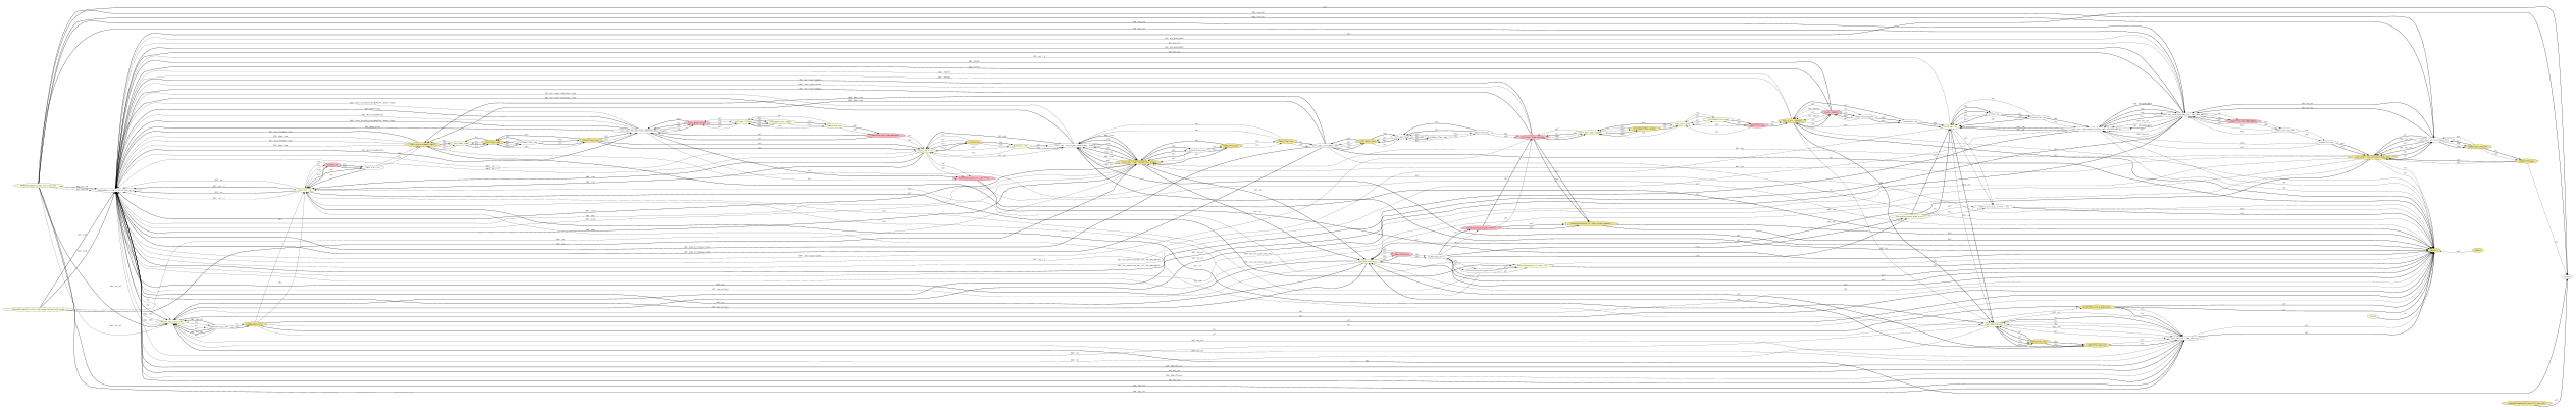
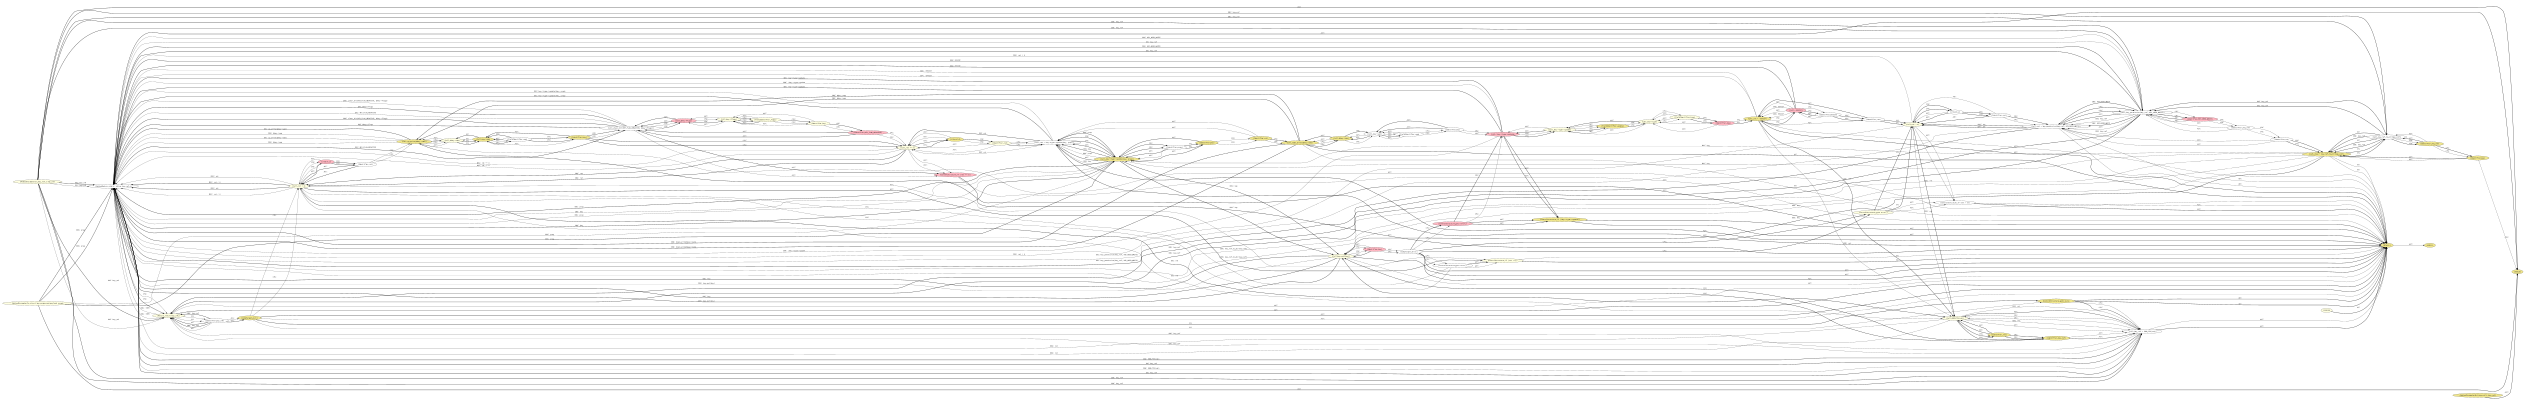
  digraph {
    fontname="Source Code Pro"
    rankdir=LR
    node [fillcolor=white fontname="Source Code Pro" style=filled]
    edge [fontname="Source Code Pro" style=bold]
    n1 [label="(MethodReturn,static inline key_ref_t)"]
    n2 [fillcolor=lightyellow label="(Return,return key_ref;)"]
-   1000102
+   1000102 [fillcolor=khaki]
    n4 [fillcolor=khaki label="(Block,)"]
    n5 [label="(Identifier,key_ref)"]
    n6 [fillcolor=lightyellow label="(MethodParameterIn,key_ref_t key_ref)"]
    n7 [label="(Call,key_ref = ERR_PTR(ret))"]
    n8 [label="(Call,key_ref_to_ptr(key_ref))"]
    n9 [label="(Call,key_permission(key_ref, KEY_NEED_WRITE))"]
    n10 [fillcolor=lightyellow label="(Call,ERR_PTR(ret))"]
    n11 [fillcolor=khaki label="(Call,*key = key_ref_to_ptr(key_ref))"]
    n12 [fillcolor=khaki label="(Identifier,key_ref)"]
    n13 [label="(Call,ret = key_permission(key_ref, KEY_NEED_WRITE))"]
    n14 [fillcolor=lightpink label="(Identifier,KEY_NEED_WRITE)"]
    n15 [fillcolor=khaki label="(MethodParameterOut,key_ref_t key_ref)"]
    n16 [fillcolor=lightyellow label="(ControlStructure,goto error;)"]
    n17 [label="(ControlStructure,if (ret < 0))"]
    n18 [fillcolor=lightyellow label="(Call,ret < 0)"]
    n19 [label="(Literal,0)"]
    n20 [fillcolor=khaki label="(Call,ret = -EEXIST)"]
    n21 [fillcolor=lightpink label="(Call,-EEXIST)"]
    n22 [label="(Identifier,EEXIST)"]
    n23 [fillcolor=khaki label="(Identifier,ret)"]
    n24 [label="(Identifier,ret)"]
    n25 [fillcolor=khaki label="(ControlStructure,if (!key->type->update))"]
    n26 [fillcolor=lightyellow label="(FieldIdentifier,type)"]
    n27 [fillcolor=lightyellow label="(Call,key->type)"]
    n28 [fillcolor=lightpink label="(Identifier,key)"]
    n29 [fillcolor=lightyellow label="(Call,key->type->update)"]
    n30 [fillcolor=khaki label="(FieldIdentifier,update)"]
    n31 [fillcolor=lightpink label="(Call,!key->type->update)"]
    n32 [fillcolor=lightpink label="(ControlStructure,goto error;)"]
-   n33 [label="(Call,down_write(&key->sem))"]
+   n33 [fillcolor=khaki label="(Call,down_write(&key->sem))"]
    n34 [fillcolor=khaki label="(Call,&key->sem)"]
    n35 [fillcolor=khaki label="(Call,up_write(&key->sem))"]
    n36 [label="(Call,key->sem)"]
    n37 [fillcolor=lightyellow label="(Call,&key->sem)"]
    n38 [label="(FieldIdentifier,sem)"]
    n39 [label="(Identifier,key)"]
    n40 [label="(Call,ret = key->type->update(key, prep))"]
    n41 [fillcolor=khaki label="(Call,key->type->update(key, prep))"]
    n42 [fillcolor=lightyellow label="(Call,ret == 0)"]
    n43 [label="(Identifier,prep)"]
    n44 [fillcolor=lightyellow label="(Call,key_put(key))"]
    n45 [fillcolor=khaki label="(Literal,0)"]
    n46 [fillcolor=lightpink label="(ControlStructure,if (ret == 0))"]
    n47 [fillcolor=lightyellow label="(Call,ret < 0)"]
    n48 [fillcolor=khaki label="(Identifier,ret)"]
    n49 [fillcolor=khaki label="(Identifier,key)"]
    n50 [fillcolor=lightpink label="(Identifier,key)"]
    n51 [fillcolor=lightyellow label="(Identifier,ret)"]
    n52 [fillcolor=lightyellow label="(ControlStructure,if (ret < 0))"]
    n53 [fillcolor=lightpink label="(Literal,0)"]
    n54 [fillcolor=lightyellow label="(MethodParameterIn,struct key_preparsed_payload *prep)"]
    n55 [fillcolor=lightpink label="(Identifier,KEY_FLAG_NEGATIVE)"]
    n56 [label="(Call,clear_bit(KEY_FLAG_NEGATIVE, &key->flags))"]
    n57 [fillcolor=lightpink label="(Call,&key->flags)"]
    n58 [fillcolor=lightyellow label="(Call,key->flags)"]
    n59 [fillcolor=lightyellow label="(FieldIdentifier,flags)"]
    n60 [fillcolor=lightyellow label="(Identifier,key)"]
    n61 [fillcolor=khaki label="(Call,key->sem)"]
    n62 [label="(FieldIdentifier,sem)"]
    n63 [fillcolor=khaki label="(Identifier,key)"]
    n64 [label="(Identifier,ret)"]
    n65 [label="(ControlStructure,goto error;)"]
    n66 [fillcolor=khaki label="(JumpTarget,out:)"]
    n67 [fillcolor=khaki label="(ControlStructure,goto out;)"]
    n68 [label="(JumpTarget,error:)"]
    n69 [fillcolor=khaki label="(Identifier,key_ref)"]
    n70 [fillcolor=khaki label="(Identifier,key)"]
    n71 [label="(Identifier,ret)"]
    n72 [label="(Identifier,key_ref)"]
    n73 [label="(Identifier,ret)"]
    1000106 [fillcolor=lightyellow]
    1000111 [fillcolor=khaki]
    n1 -> n2 [label="CFG: " style=solid]
    n1 -> n2 [label="CFG: "]
    n1 -> 1000102 [label="AST: "]
    n2 -> n1 [label="DDG: <RET>" style=solid]
    n2 -> n1 [label="DDG: <RET>" style=solid]
    n2 -> n4 [label="AST: " style=solid]
    n2 -> n4 [label="AST: "]
    n2 -> n5 [label="CFG: " style=solid]
    n2 -> n5 [label="CFG: " style=solid]
    n5 -> n2 [label="AST: "]
    n5 -> n2 [label="DDG: key_ref"]
    n5 -> n2 [label="AST: " style=solid]
    n5 -> n2 [label="DDG: key_ref"]
    n5 -> n66 [label="CFG: " style=solid]
    n5 -> n66 [label="CFG: "]
    n6 -> n1 [label="DDG: key_ref" style=solid]
    n6 -> n1 [label="DDG: key_ref"]
    n6 -> n2 [label="DDG: key_ref"]
    n6 -> n2 [label="DDG: key_ref" style=solid]
    n6 -> 1000102 [label="AST: "]
    n6 -> n7 [label="DDG: key_ref"]
    n6 -> n7 [label="DDG: key_ref"]
    n6 -> n8 [label="DDG: key_ref"]
    n6 -> n8 [label="DDG: key_ref"]
    n6 -> n9 [label="DDG: key_ref"]
    n6 -> n9 [label="DDG: key_ref"]
    n7 -> n1 [label="DDG: ERR_PTR(ret)"]
    n7 -> n1 [label="DDG: key_ref"]
    n7 -> n1 [label="DDG: ERR_PTR(ret)" style=solid]
    n7 -> n1 [label="DDG: key_ref"]
    n7 -> n2 [label="DDG: key_ref" style=solid]
    n7 -> n2 [label="DDG: key_ref" style=solid]
    n7 -> n4 [label="AST: " style=solid]
    n7 -> n4 [label="AST: "]
    n7 -> n10 [label="CFG: " style=solid]
    n7 -> n10 [label="CFG: " style=solid]
    n8 -> n9 [label="DDG: key_ref"]
    n8 -> n9 [label="DDG: key_ref"]
    n8 -> n11 [label="AST: "]
    n8 -> n11 [label="DDG: key_ref"]
    n8 -> n11 [label="AST: "]
    n8 -> n11 [label="DDG: key_ref"]
    n8 -> n12 [label="CFG: " style=solid]
    n8 -> n12 [label="CFG: "]
    n9 -> n1 [label="DDG: key_ref"]
    n9 -> n1 [label="DDG: KEY_NEED_WRITE" style=solid]
    n9 -> n1 [label="DDG: key_ref" style=solid]
    n9 -> n1 [label="DDG: KEY_NEED_WRITE"]
    n9 -> n2 [label="DDG: key_ref"]
    n9 -> n2 [label="DDG: key_ref"]
    n9 -> n13 [label="AST: "]
    n9 -> n13 [label="DDG: key_ref" style=solid]
    n9 -> n13 [label="DDG: KEY_NEED_WRITE"]
    n9 -> n13 [label="AST: " style=solid]
    n9 -> n13 [label="DDG: key_ref" style=solid]
    n9 -> n13 [label="DDG: KEY_NEED_WRITE"]
    n9 -> n14 [label="CFG: " style=solid]
    n9 -> n14 [label="CFG: "]
    n10 -> n1 [label="DDG: ret" style=solid]
    n10 -> n1 [label="DDG: ret" style=solid]
    n10 -> n7 [label="AST: "]
    n10 -> n7 [label="DDG: ret" style=solid]
    n10 -> n7 [label="AST: " style=solid]
    n10 -> n7 [label="DDG: ret" style=solid]
    n10 -> n23 [label="CFG: "]
    n10 -> n23 [label="CFG: "]
    n11 -> n1 [label="DDG: key_ref_to_ptr(key_ref)" style=solid]
    n11 -> n1 [label="DDG: key_ref_to_ptr(key_ref)" style=solid]
    n11 -> n4 [label="AST: " style=solid]
    n11 -> n4 [label="AST: " style=solid]
    n11 -> n8 [label="CFG: "]
    n11 -> n8 [label="CFG: "]
    n11 -> n41 [label="DDG: key" style=solid]
    n11 -> n41 [label="DDG: key" style=solid]
    n11 -> n44 [label="DDG: key"]
    n11 -> n44 [label="DDG: key" style=solid]
    n12 -> n8 [label="AST: " style=solid]
    n12 -> n8 [label="AST: "]
    n12 -> n70 [label="CFG: "]
    n12 -> n70 [label="CFG: " style=solid]
    n13 -> n1 [label="DDG: key_permission(key_ref, KEY_NEED_WRITE)" style=solid]
    n13 -> n1 [label="DDG: key_permission(key_ref, KEY_NEED_WRITE)"]
    n13 -> n4 [label="AST: " style=solid]
    n13 -> n4 [label="AST: " style=solid]
    n13 -> n9 [label="CFG: "]
    n13 -> n9 [label="CFG: "]
    n13 -> n18 [label="DDG: ret"]
    n13 -> n18 [label="DDG: ret"]
    n14 -> n9 [label="AST: "]
    n14 -> n9 [label="AST: " style=solid]
    n14 -> n72 [label="CFG: " style=solid]
    n14 -> n72 [label="CFG: " style=solid]
    n15 -> 1000102 [label="AST: "]
    n16 -> n17 [label="AST: " style=solid]
    n16 -> n17 [label="AST: " style=solid]
    n16 -> n18 [label="CFG: "]
    n16 -> n18 [label="CFG: "]
    n17 -> n4 [label="AST: "]
    n17 -> n4 [label="AST: " style=solid]
    n18 -> n1 [label="DDG: ret < 0" style=solid]
    n18 -> n1 [label="DDG: ret < 0" style=solid]
    n18 -> n10 [label="DDG: ret"]
    n18 -> n10 [label="DDG: ret" style=solid]
    n18 -> n17 [label="AST: " style=solid]
    n18 -> n17 [label="AST: " style=solid]
    n18 -> n19 [label="CFG: "]
    n18 -> n19 [label="CFG: "]
    n19 -> n18 [label="AST: " style=solid]
    n19 -> n18 [label="AST: "]
    n19 -> n73 [label="CFG: "]
    n19 -> n73 [label="CFG: "]
    n20 -> n1 [label="DDG: -EEXIST" style=solid]
    n20 -> n1 [label="DDG: -EEXIST" style=solid]
    n20 -> n4 [label="AST: " style=solid]
    n20 -> n4 [label="AST: "]
    n20 -> n10 [label="DDG: ret"]
    n20 -> n10 [label="DDG: ret" style=solid]
    n20 -> n21 [label="CFG: " style=solid]
    n20 -> n21 [label="CFG: "]
    n21 -> n1 [label="DDG: EEXIST"]
    n21 -> n1 [label="DDG: EEXIST"]
    n21 -> n20 [label="AST: " style=solid]
    n21 -> n20 [label="DDG: EEXIST" style=solid]
    n21 -> n20 [label="AST: " style=solid]
    n21 -> n20 [label="DDG: EEXIST" style=solid]
    n21 -> n22 [label="CFG: " style=solid]
    n21 -> n22 [label="CFG: "]
    n22 -> n21 [label="AST: "]
    n22 -> n21 [label="AST: " style=solid]
    n22 -> n24 [label="CFG: "]
    n22 -> n24 [label="CFG: "]
    n23 -> n10 [label="AST: "]
    n23 -> n10 [label="AST: "]
    n23 -> n69 [label="CFG: "]
    n23 -> n69 [label="CFG: "]
    n24 -> n18 [label="CFG: "]
    n24 -> n18 [label="CFG: "]
    n24 -> n20 [label="AST: "]
    n24 -> n20 [label="AST: " style=solid]
    n25 -> n4 [label="AST: "]
    n25 -> n4 [label="AST: "]
    n26 -> n27 [label="AST: " style=solid]
    n26 -> n27 [label="AST: " style=solid]
    n26 -> n28 [label="CFG: "]
    n26 -> n28 [label="CFG: "]
    n27 -> n26 [label="CFG: " style=solid]
    n27 -> n26 [label="CFG: " style=solid]
    n27 -> n29 [label="AST: "]
    n27 -> n29 [label="AST: " style=solid]
    n28 -> n20 [label="CFG: " style=solid]
    n28 -> n20 [label="CFG: "]
    n28 -> n27 [label="AST: " style=solid]
    n28 -> n27 [label="AST: " style=solid]
    n29 -> n30 [label="CFG: " style=solid]
    n29 -> n30 [label="CFG: "]
    n29 -> n31 [label="AST: " style=solid]
    n29 -> n31 [label="AST: "]
    n30 -> n27 [label="CFG: "]
    n30 -> n27 [label="CFG: " style=solid]
    n30 -> n29 [label="AST: " style=solid]
    n30 -> n29 [label="AST: " style=solid]
    n31 -> n1 [label="DDG: !key->type->update" style=solid]
    n31 -> n1 [label="DDG: key->type->update"]
    n31 -> n1 [label="DDG: !key->type->update" style=solid]
    n31 -> n1 [label="DDG: key->type->update"]
    n31 -> n25 [label="AST: "]
    n31 -> n25 [label="AST: "]
    n31 -> n29 [label="CFG: " style=solid]
    n31 -> n29 [label="CFG: "]
    n32 -> n25 [label="AST: "]
    n32 -> n25 [label="AST: "]
    n32 -> n31 [label="CFG: " style=solid]
    n32 -> n31 [label="CFG: "]
    n33 -> n1 [label="DDG: down_write(&key->sem)"]
    n33 -> n1 [label="DDG: down_write(&key->sem)"]
    n33 -> n4 [label="AST: " style=solid]
    n33 -> n4 [label="AST: "]
    n33 -> n34 [label="CFG: " style=solid]
    n33 -> n34 [label="CFG: "]
    n33 -> n35 [label="DDG: &key->sem"]
    n33 -> n35 [label="DDG: &key->sem"]
    n34 -> n33 [label="AST: "]
    n34 -> n33 [label="AST: " style=solid]
    n34 -> n36 [label="CFG: " style=solid]
    n34 -> n36 [label="CFG: "]
    n35 -> n1 [label="DDG: up_write(&key->sem)" style=solid]
    n35 -> n1 [label="DDG: &key->sem" style=solid]
    n35 -> n1 [label="DDG: up_write(&key->sem)"]
    n35 -> n1 [label="DDG: &key->sem" style=solid]
    n35 -> n4 [label="AST: " style=solid]
    n35 -> n4 [label="AST: "]
    n35 -> n37 [label="CFG: "]
    n35 -> n37 [label="CFG: " style=solid]
    n36 -> n34 [label="AST: " style=solid]
    n36 -> n34 [label="AST: "]
    n36 -> n38 [label="CFG: " style=solid]
    n36 -> n38 [label="CFG: "]
    n37 -> n35 [label="AST: " style=solid]
    n37 -> n35 [label="AST: " style=solid]
    n37 -> n61 [label="CFG: "]
    n37 -> n61 [label="CFG: "]
    n38 -> n36 [label="AST: " style=solid]
    n38 -> n36 [label="AST: " style=solid]
    n38 -> n39 [label="CFG: " style=solid]
    n38 -> n39 [label="CFG: " style=solid]
    n39 -> n31 [label="CFG: " style=solid]
    n39 -> n31 [label="CFG: " style=solid]
    n39 -> n36 [label="AST: "]
    n39 -> n36 [label="AST: "]
    n40 -> n1 [label="DDG: key->type->update(key, prep)" style=solid]
    n40 -> n1 [label="DDG: key->type->update(key, prep)"]
    n40 -> n4 [label="AST: "]
    n40 -> n4 [label="AST: "]
    n40 -> n41 [label="CFG: "]
    n40 -> n41 [label="CFG: "]
    n40 -> n42 [label="DDG: ret" style=solid]
    n40 -> n42 [label="DDG: ret"]
    n41 -> n1 [label="DDG: key" style=solid]
    n41 -> n1 [label="DDG: prep" style=solid]
    n41 -> n1 [label="DDG: key"]
    n41 -> n1 [label="DDG: prep"]
    n41 -> n40 [label="AST: "]
    n41 -> n40 [label="DDG: key"]
    n41 -> n40 [label="DDG: prep" style=solid]
    n41 -> n40 [label="AST: "]
    n41 -> n40 [label="DDG: key" style=solid]
    n41 -> n40 [label="DDG: prep"]
    n41 -> n43 [label="CFG: "]
    n41 -> n43 [label="CFG: "]
    n41 -> n44 [label="DDG: key"]
    n41 -> n44 [label="DDG: key"]
    n42 -> n1 [label="DDG: ret == 0" style=solid]
    n42 -> n1 [label="DDG: ret == 0" style=solid]
    n42 -> n45 [label="CFG: "]
    n42 -> n45 [label="CFG: "]
    n42 -> n46 [label="AST: " style=solid]
    n42 -> n46 [label="AST: " style=solid]
    n42 -> n47 [label="DDG: ret"]
    n42 -> n47 [label="DDG: ret"]
    n43 -> n41 [label="AST: "]
    n43 -> n41 [label="AST: " style=solid]
    n43 -> n49 [label="CFG: "]
    n43 -> n49 [label="CFG: "]
    n44 -> n1 [label="DDG: key_put(key)"]
    n44 -> n1 [label="DDG: key"]
    n44 -> n1 [label="DDG: key_put(key)" style=solid]
    n44 -> n1 [label="DDG: key"]
    n44 -> n4 [label="AST: "]
    n44 -> n4 [label="AST: " style=solid]
    n44 -> n50 [label="CFG: " style=solid]
    n44 -> n50 [label="CFG: " style=solid]
    n45 -> n42 [label="AST: " style=solid]
    n45 -> n42 [label="AST: " style=solid]
    n45 -> n51 [label="CFG: "]
    n45 -> n51 [label="CFG: " style=solid]
    n46 -> n4 [label="AST: "]
    n46 -> n4 [label="AST: " style=solid]
    n47 -> n1 [label="DDG: ret < 0"]
    n47 -> n1 [label="DDG: ret"]
    n47 -> n1 [label="DDG: ret < 0" style=solid]
    n47 -> n1 [label="DDG: ret" style=solid]
    n47 -> n10 [label="DDG: ret"]
    n47 -> n10 [label="DDG: ret" style=solid]
    n47 -> n52 [label="AST: "]
    n47 -> n52 [label="AST: " style=solid]
    n47 -> n53 [label="CFG: " style=solid]
    n47 -> n53 [label="CFG: " style=solid]
    n48 -> n33 [label="CFG: " style=solid]
    n48 -> n33 [label="CFG: "]
    n48 -> n40 [label="AST: " style=solid]
    n48 -> n40 [label="AST: " style=solid]
    n49 -> n41 [label="AST: "]
    n49 -> n41 [label="AST: "]
    n49 -> n48 [label="CFG: " style=solid]
    n49 -> n48 [label="CFG: " style=solid]
    n50 -> n44 [label="AST: "]
    n50 -> n44 [label="AST: " style=solid]
    n50 -> n68 [label="CFG: " style=solid]
    n50 -> n68 [label="CFG: " style=solid]
    n51 -> n40 [label="CFG: "]
    n51 -> n40 [label="CFG: "]
    n51 -> n42 [label="AST: " style=solid]
    n51 -> n42 [label="AST: " style=solid]
    n52 -> n4 [label="AST: "]
    n52 -> n4 [label="AST: " style=solid]
    n53 -> n47 [label="AST: "]
    n53 -> n47 [label="AST: " style=solid]
    n53 -> n64 [label="CFG: "]
    n53 -> n64 [label="CFG: "]
    n54 -> n1 [label="DDG: prep"]
    n54 -> n1 [label="DDG: prep"]
-   n2 -> 1000102 [label="AST: "]
+   n54 -> 1000102 [label="AST: "]
    n54 -> n41 [label="DDG: prep"]
    n54 -> n41 [label="DDG: prep" style=solid]
    n55 -> n42 [label="CFG: " style=solid]
    n55 -> n42 [label="CFG: " style=solid]
    n55 -> n56 [label="AST: "]
    n55 -> n56 [label="AST: "]
    n56 -> n1 [label="DDG: KEY_FLAG_NEGATIVE" style=solid]
    n56 -> n1 [label="DDG: clear_bit(KEY_FLAG_NEGATIVE, &key->flags)"]
    n56 -> n1 [label="DDG: &key->flags"]
    n56 -> n1 [label="DDG: KEY_FLAG_NEGATIVE"]
    n56 -> n1 [label="DDG: clear_bit(KEY_FLAG_NEGATIVE, &key->flags)" style=solid]
    n56 -> n1 [label="DDG: &key->flags"]
    n56 -> n46 [label="AST: "]
    n56 -> n46 [label="AST: " style=solid]
    n56 -> n57 [label="CFG: " style=solid]
    n56 -> n57 [label="CFG: "]
    n57 -> n56 [label="AST: "]
    n57 -> n56 [label="AST: "]
    n57 -> n58 [label="CFG: " style=solid]
    n57 -> n58 [label="CFG: "]
    n58 -> n57 [label="AST: " style=solid]
    n58 -> n57 [label="AST: " style=solid]
    n58 -> n59 [label="CFG: "]
    n58 -> n59 [label="CFG: "]
    n59 -> n58 [label="AST: "]
    n59 -> n58 [label="AST: " style=solid]
    n59 -> n60 [label="CFG: " style=solid]
    n59 -> n60 [label="CFG: "]
    n60 -> n55 [label="CFG: " style=solid]
    n60 -> n55 [label="CFG: "]
    n60 -> n58 [label="AST: " style=solid]
    n60 -> n58 [label="AST: " style=solid]
    n61 -> n37 [label="AST: "]
    n61 -> n37 [label="AST: " style=solid]
    n61 -> n62 [label="CFG: " style=solid]
    n61 -> n62 [label="CFG: "]
    n62 -> n61 [label="AST: "]
    n62 -> n61 [label="AST: "]
    n62 -> n63 [label="CFG: "]
    n62 -> n63 [label="CFG: "]
    n63 -> n42 [label="CFG: "]
    n63 -> n42 [label="CFG: "]
    n63 -> n56 [label="CFG: "]
    n63 -> n56 [label="CFG: " style=solid]
    n63 -> n61 [label="AST: " style=solid]
    n63 -> n61 [label="AST: "]
    n64 -> n35 [label="CFG: " style=solid]
    n64 -> n35 [label="CFG: " style=solid]
    n64 -> n47 [label="AST: "]
    n64 -> n47 [label="AST: "]
    n65 -> n47 [label="CFG: " style=solid]
    n65 -> n47 [label="CFG: " style=solid]
    n65 -> n52 [label="AST: " style=solid]
    n65 -> n52 [label="AST: "]
    n66 -> n4 [label="AST: " style=solid]
    n66 -> n4 [label="AST: "]
    n66 -> n47 [label="CFG: " style=solid]
    n66 -> n47 [label="CFG: " style=solid]
    n66 -> n67 [label="CFG: "]
    n66 -> n67 [label="CFG: " style=solid]
    n67 -> n4 [label="AST: "]
    n67 -> n4 [label="AST: "]
    n67 -> n7 [label="CFG: " style=solid]
    n67 -> n7 [label="CFG: "]
    n68 -> n4 [label="AST: "]
    n68 -> n4 [label="AST: "]
    n68 -> n16 [label="CFG: "]
    n68 -> n16 [label="CFG: "]
    n68 -> n32 [label="CFG: "]
    n68 -> n32 [label="CFG: " style=solid]
    n68 -> n65 [label="CFG: " style=solid]
    n68 -> n65 [label="CFG: " style=solid]
    n69 -> n7 [label="AST: "]
    n69 -> n7 [label="AST: " style=solid]
    n69 -> n44 [label="CFG: "]
    n69 -> n44 [label="CFG: "]
    n70 -> 1000102 [label="CFG: " style=solid]
    n70 -> n11 [label="AST: "]
    n70 -> n11 [label="AST: " style=solid]
    n71 -> n11 [label="CFG: "]
    n71 -> n11 [label="CFG: "]
    n71 -> n13 [label="AST: " style=solid]
    n71 -> n13 [label="AST: " style=solid]
    n72 -> n9 [label="AST: " style=solid]
    n72 -> n9 [label="AST: " style=solid]
    n72 -> n71 [label="CFG: " style=solid]
    n72 -> n71 [label="CFG: " style=solid]
    n73 -> n13 [label="CFG: "]
    n73 -> n13 [label="CFG: " style=solid]
    n73 -> n18 [label="AST: " style=solid]
    n73 -> n18 [label="AST: "]
    1000106 -> n4 [label="AST: "]
-   1000111 -> n4 [label="AST: " style=solid]
+   n4 -> 1000111 [label="AST: " style=solid]
  }
